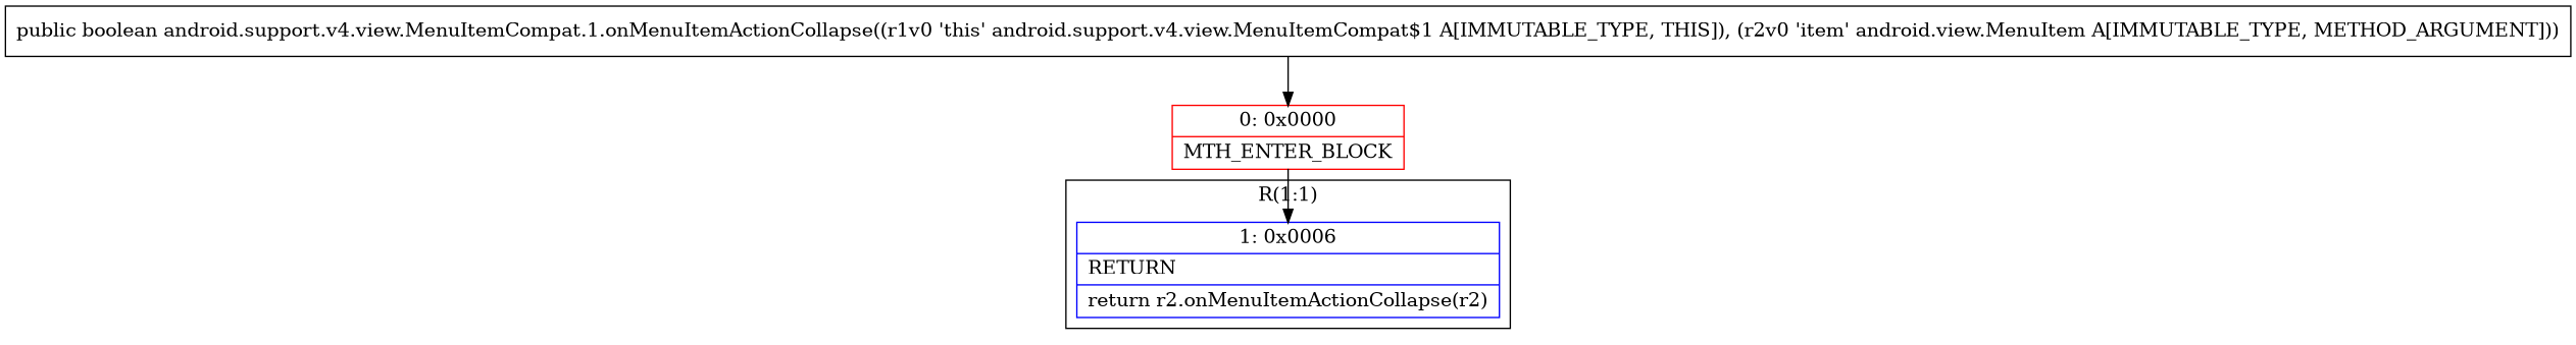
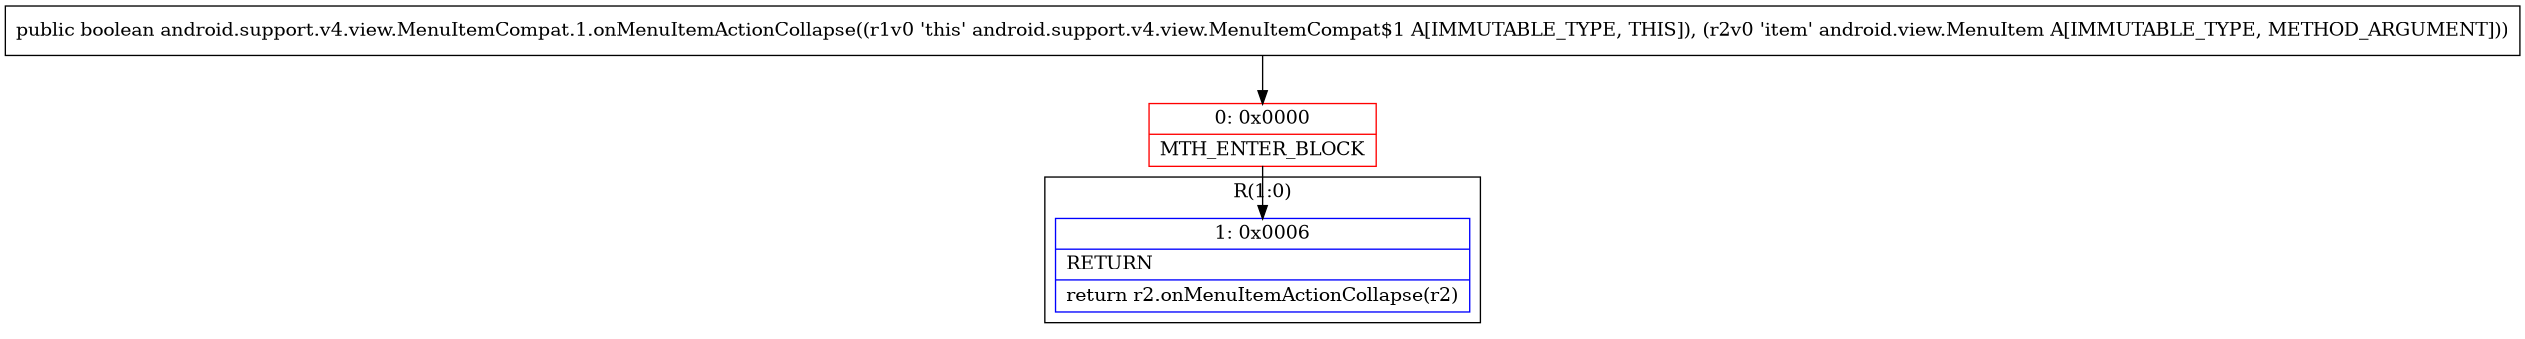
  digraph {
    node [shape=record]
    n1 [color=blue label="{1\:\ 0x0006|RETURN\l|return r2.onMenuItemActionCollapse(r2)\l}"]
    n2 [color=red label="{0\:\ 0x0000|MTH_ENTER_BLOCK\l}"]
    n3 [label="{public boolean android.support.v4.view.MenuItemCompat.1.onMenuItemActionCollapse((r1v0 'this' android.support.v4.view.MenuItemCompat$1 A[IMMUTABLE_TYPE, THIS]), (r2v0 'item' android.view.MenuItem A[IMMUTABLE_TYPE, METHOD_ARGUMENT])) }"]
    subgraph cluster_1 {
-     label="R(1:1)"
+     label="R(1:0)"
      n1
    }
    n2 -> n1
    n3 -> n2
  }
